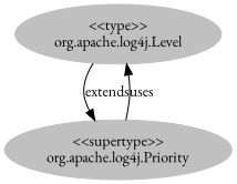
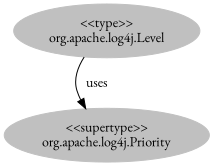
  digraph {
    fontname="EB Garamond"
    node [color=grey style=filled fontname="EB Garamond"]
    edge [fontname="EB Garamond"]
    n1 [label="<<type>>\norg.apache.log4j.Level"]
    n2 [label="<<supertype>>\norg.apache.log4j.Priority"]
-   n1 -> n2 [label=extends]
-   n2 -> n1 [label=uses]
+   n1 -> n2 [label=uses]
  }
